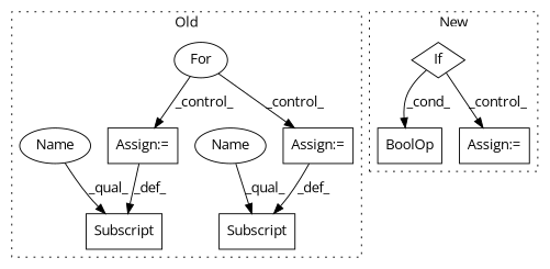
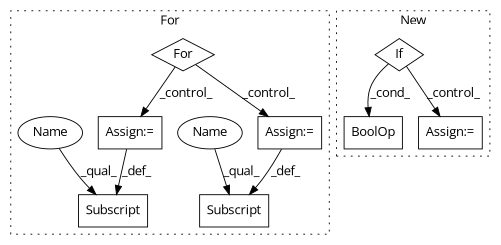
  digraph {
    fontname="Open Sans"
    node [a=68 fontname="Open Sans" l=3 shape=box]
    edge [fontname="Open Sans"]
    n1 [a=63 l="9,0" label=Subscript s="5212,0"]
    n2 [label="Assign:=" s=5221]
    n3 [label="Assign:=" s=5153]
    n4 [a=63 l="9,0" label=Subscript s="5144,0"]
-   n5 [a=107 l="4,22" label=For s="5076,5122" shape=ellipse]
+   n5 [a=107 l="4,22" label=For s="5076,5122" shape=diamond]
    n6 [a=87 l=6 label=Name s=5212 shape=ellipse]
    n7 [a=87 l=6 label=Name s=5144 shape=ellipse]
    n8 [a=72 l=31 label=BoolOp s=2911]
    n9 [label="Assign:=" s=3117]
    n10 [a=96 l="3,14" label=If s="2908,2942" shape=diamond]
    subgraph cluster_1 {
-     label=Old
+     label=For
      style=dotted
      n1
      n2
      n3
      n4
      n5
      n6
      n7
    }
    subgraph cluster_2 {
      label=New
      style=dotted
      n8
      n9
      n10
    }
    n2 -> n1 [label=_def_]
    n3 -> n4 [label=_def_]
    n5 -> n2 [label=_control_]
    n5 -> n3 [label=_control_]
    n6 -> n1 [label=_qual_]
    n7 -> n4 [label=_qual_]
    n10 -> n8 [label=_cond_]
    n10 -> n9 [label=_control_]
  }
